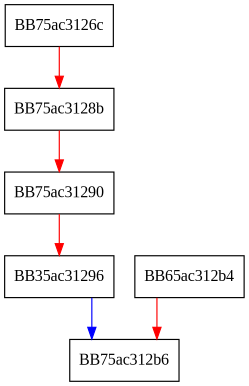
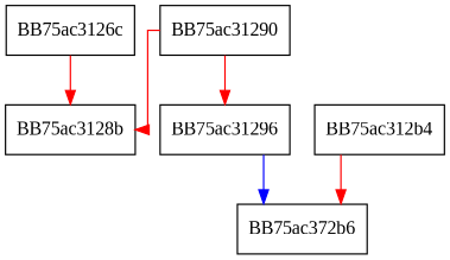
  digraph {
    fontname="Liberation Serif"
    splines=ortho
    node [fontname="Liberation Serif" shape=box]
    edge [color=red fontname="Liberation Serif"]
    BB75ac3126c
    BB75ac3128b
    BB75ac31290
-   BB75ac31296 [label=BB35ac31296]
-   BB75ac312b4 [label=BB65ac312b4]
-   BB75ac312b6
+   BB75ac31296
+   BB75ac312b4
+   BB75ac312b6 [label=BB75ac372b6]
    BB75ac3126c -> BB75ac3128b
-   BB75ac3128b -> BB75ac31290
+   BB75ac31290 -> BB75ac3128b
    BB75ac31290 -> BB75ac31296
    BB75ac31296 -> BB75ac312b6 [color=blue]
    BB75ac312b4 -> BB75ac312b6
  }
